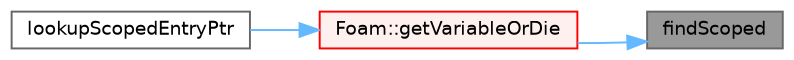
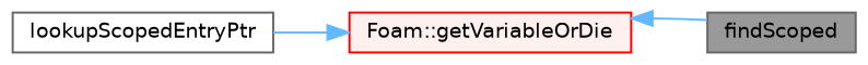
  digraph {
    rankdir=RL
    node [fontname=Helvetica fontsize=10 shape=box style=filled]
    edge [color=steelblue1 dir=back fontname=Helvetica fontsize=10 labelfontname=Helvetica labelfontsize=10 style=solid]
    n1 [color=gray40 fillcolor=grey60 fontcolor=black height=0.2 label=findScoped width=0.4]
    n2 [color=red fillcolor="#FFF0F0" height=0.2 label="Foam::getVariableOrDie" width=0.4]
    n3 [color=grey40 fillcolor=white height=0.2 label=lookupScopedEntryPtr width=0.4]
-   n1 -> n2
+   n2 -> n1
    n2 -> n3
  }
